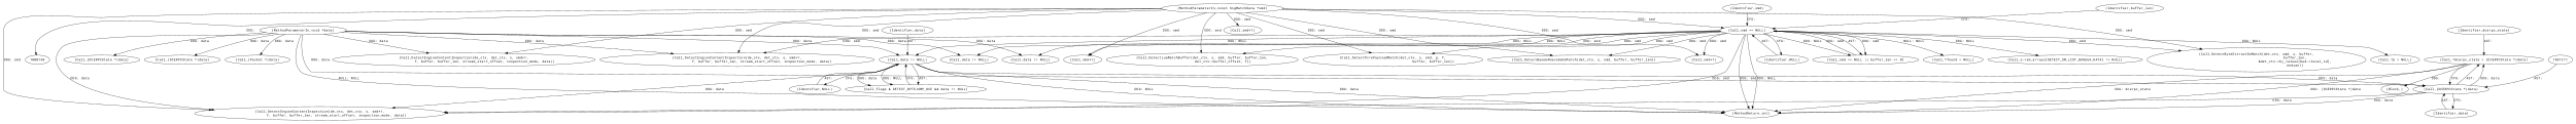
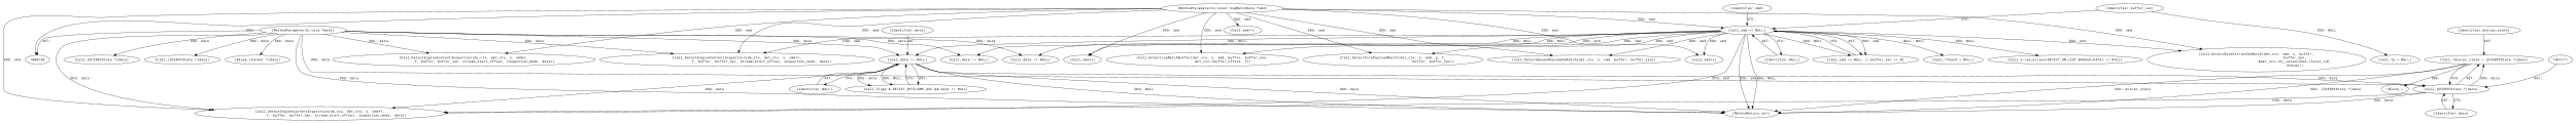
  digraph {
    fontname="Roboto Mono"
    node [fontname="Roboto Mono"]
    edge [fontname="Roboto Mono"]
    n1 [label="(Call,*dcerpc_state = (DCERPCState *)data)"]
    n2 [label="(Call,(DCERPCState *)data)"]
    n3 [label="(Block,)"]
    n4 [label="(MethodReturn,int)"]
    n5 [label="(Identifier,data)"]
    n6 [label="(Call,DetectEngineContentInspection(de_ctx, det_ctx, s, smd+1,\n                f, buffer, buffer_len, stream_start_offset, inspection_mode, data))"]
    n7 [label="(Call,data != NULL)"]
    n8 [label="(Identifier,NULL)"]
    n9 [label="(Call,flags & DETECT_BYTEJUMP_DCE && data != NULL)"]
    n10 [label="(MethodParameterIn,void *data)"]
    n11 [label="(Call,(DCERPCState *)data)"]
    n12 [label="(Call,data != NULL)"]
    n13 [label="(Call,(DCERPCState *)data)"]
    n14 [label="(Call,data != NULL)"]
-   n15 [label="(Call,(Packet *)data)"]
+   n15 [label="(Block,(Packet *)data)"]
    n16 [label="(Call,DetectEngineContentInspection(de_ctx, det_ctx, s, smd+1,\n                        f, buffer, buffer_len, stream_start_offset, inspection_mode, data))"]
    n17 [label="(Call,DetectEngineContentInspection(de_ctx, det_ctx, s, smd+1,\n                    f, buffer, buffer_len, stream_start_offset, inspection_mode, data))"]
    1000130
    n19 [label="(Call,smd == NULL)"]
    n20 [label="(Call,smd+1)"]
    n21 [label="(Identifier,NULL)"]
    n22 [label="(Call,smd == NULL || buffer_len == 0)"]
    n23 [label="(Call,*found = NULL)"]
    n24 [label="(Call,s->sm_arrays[DETECT_SM_LIST_BASE64_DATA] != NULL)"]
    n25 [label="(Call,*p = NULL)"]
    n26 [label="(Call,DetectLuaMatchBuffer(det_ctx, s, smd, buffer, buffer_len,\n                    det_ctx->buffer_offset, f))"]
    n27 [label="(Call,DetectPcrePayloadMatch(det_ctx, s, smd, p, f,\n                                       buffer, buffer_len))"]
    n28 [label="(Call,DetectBase64DecodeDoMatch(det_ctx, s, smd, buffer, buffer_len))"]
    n29 [label="(Call,smd+1)"]
    n30 [label="(Call,DetectByteExtractDoMatch(det_ctx, smd, s, buffer,\n                                     buffer_len,\n                                     &det_ctx->bj_values[bed->local_id],\n                                     endian))"]
    n31 [label="(MethodParameterIn,const SigMatchData *smd)"]
    n32 [label="(Call,smd+1)"]
    n33 [label="(Identifier,smd)"]
    n34 [label="(Identifier,dcerpc_state)"]
    n35 [label="(Identifier,data)"]
    n36 [label="(Identifier,buffer_len)"]
    n37 [label=1031211]
    n1 -> n2 [label="CFG: "]
    n1 -> n3 [label="DDG: "]
    n1 -> n4 [label="DDG: dcerpc_state"]
    n1 -> n4 [label="DDG: (DCERPCState *)data"]
    n2 -> n1 [label="AST: "]
    n2 -> n1 [label="DDG: data"]
    n2 -> n4 [label="DDG: data"]
    n2 -> n5 [label="CFG: "]
    n2 -> n6 [label="DDG: data"]
    n5 -> n2 [label="AST: "]
    n7 -> n2 [label="DDG: data"]
    n7 -> n4 [label="DDG: NULL"]
    n7 -> n4 [label="DDG: data"]
    n7 -> n6 [label="DDG: data"]
    n7 -> n8 [label="CFG: "]
    n7 -> n9 [label="AST: "]
    n7 -> n9 [label="DDG: data"]
    n7 -> n9 [label="DDG: NULL"]
    n8 -> n7 [label="AST: "]
    n9 -> n7 [label="CFG: "]
    n10 -> n2 [label="DDG: data"]
-   n10 -> n4 [label="NULL: NULL"]
+   n10 -> n4 [label="DDG: data"]
    n10 -> n6 [label="DDG: data"]
    n10 -> n7 [label="DDG: data"]
    n10 -> n11 [label="DDG: data"]
    n10 -> n12 [label="DDG: data"]
    n10 -> n13 [label="DDG: data"]
    n10 -> n14 [label="DDG: data"]
    n10 -> n15 [label="DDG: data"]
    n10 -> n16 [label="DDG: data"]
    n10 -> n17 [label="DDG: data"]
+   n10 -> 1000130 [label="AST: "]
    n19 -> n4 [label="DDG: smd"]
    n19 -> n4 [label="DDG: NULL"]
    n19 -> n6 [label="DDG: smd"]
    n19 -> n7 [label="DDG: NULL"]
    n19 -> n12 [label="DDG: NULL"]
    n19 -> n14 [label="DDG: NULL"]
    n19 -> n16 [label="DDG: smd"]
    n19 -> n20 [label="DDG: smd"]
    n19 -> n21 [label="CFG: "]
    n19 -> n22 [label="AST: "]
    n19 -> n22 [label="DDG: smd"]
    n19 -> n22 [label="DDG: NULL"]
    n19 -> n23 [label="NULL: NULL"]
    n19 -> n24 [label="DDG: NULL"]
-   n19 -> n25 [label="DDG: NULL"]
+   n36 -> n25 [label="DDG: NULL"]
    n19 -> n26 [label="DDG: smd"]
    n19 -> n27 [label="DDG: smd"]
    n19 -> n28 [label="DDG: smd"]
    n19 -> n29 [label="DDG: smd"]
    n19 -> n30 [label="DDG: smd"]
    n21 -> n19 [label="AST: "]
-   n22 -> n19 [label="DDG: smd"]
+   n22 -> n19 [label="CFG: "]
    n31 -> n6 [label="DDG: smd"]
    n31 -> n16 [label="DDG: smd"]
    n31 -> n17 [label="DDG: smd"]
    n31 -> 1000130 [label="DDG: "]
    n31 -> n19 [label="DDG: smd"]
    n31 -> n20 [label="DDG: smd"]
    n31 -> n26 [label="DDG: smd"]
    n31 -> n27 [label="DDG: smd"]
    n31 -> n28 [label="DDG: smd"]
    n31 -> n29 [label="DDG: smd"]
    n31 -> n30 [label="DDG: smd"]
    n31 -> n32 [label="DDG: smd"]
    n33 -> n19 [label="CFG: "]
    n34 -> n1 [label="AST: "]
    n35 -> n7 [label="AST: "]
    n36 -> n19 [label="CFG: "]
    n37 -> n2 [label="AST: "]
  }
